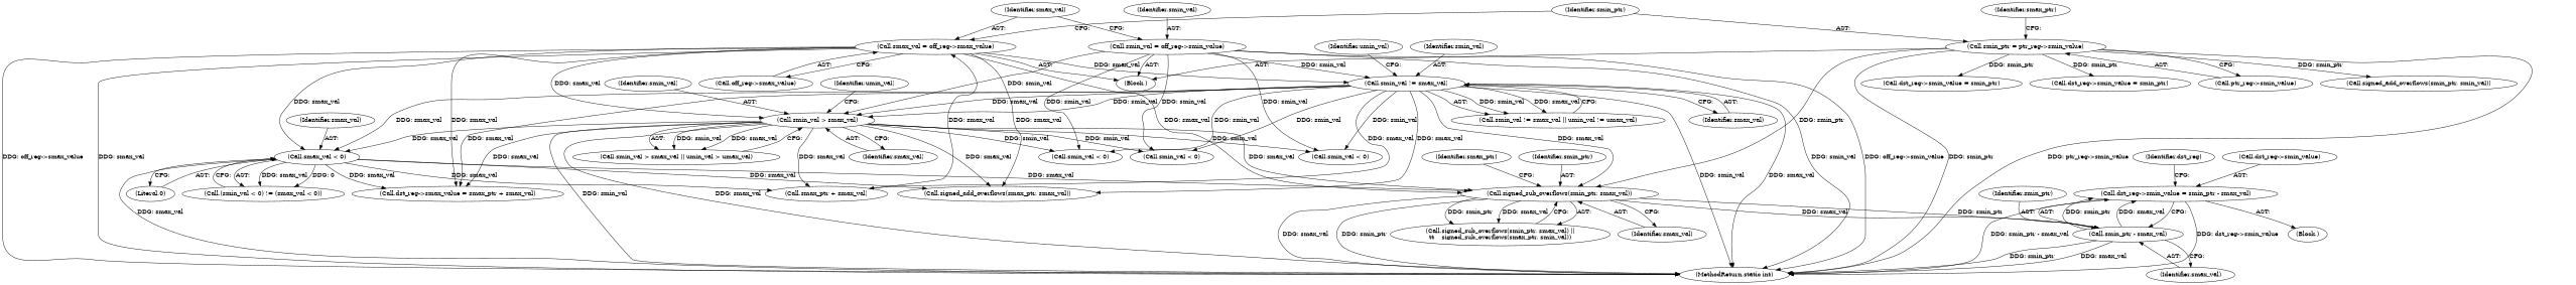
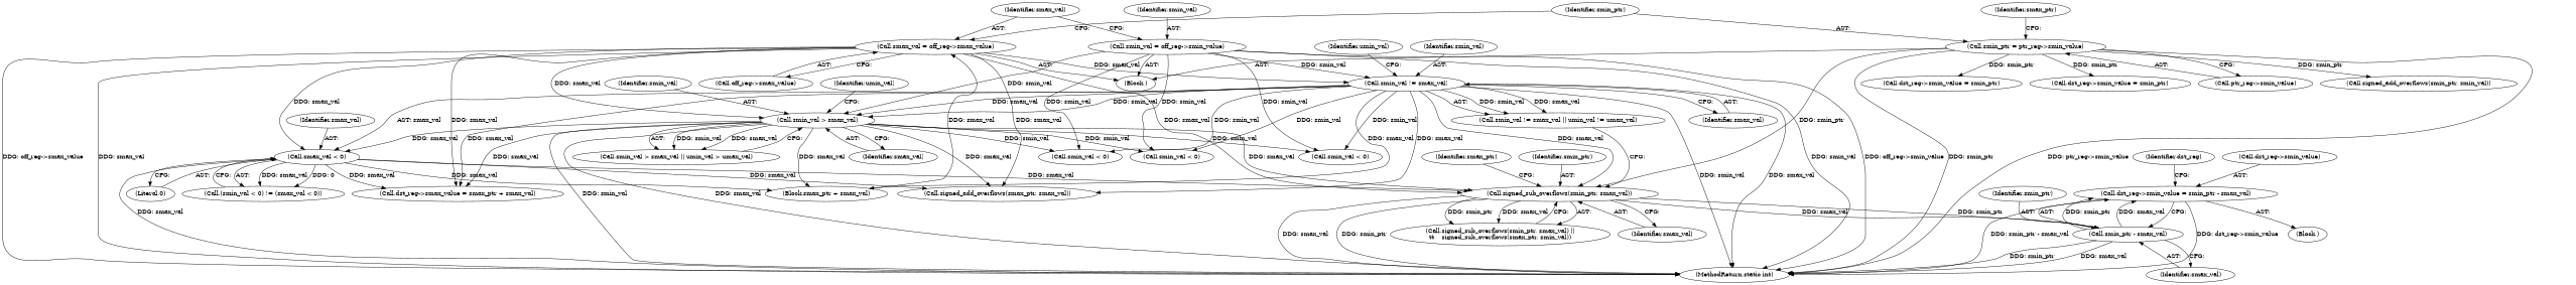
  digraph {
    n1 [label="(Call,dst_reg->smin_value = smin_ptr - smax_val)"]
    n2 [label="(Call,smin_ptr - smax_val)"]
    n3 [label="(MethodReturn,static int)"]
    n4 [label="(Block,)"]
    n5 [label="(Identifier,smax_val)"]
    n6 [label="(Call,signed_sub_overflows(smin_ptr, smax_val))"]
    n7 [label="(Identifier,smax_val)"]
    n8 [label="(Call,signed_sub_overflows(smin_ptr, smax_val) ||\n\t\t    signed_sub_overflows(smax_ptr, smin_val))"]
    n9 [label="(Call,smin_ptr = ptr_reg->smin_value)"]
    n10 [label="(Block,)"]
    n11 [label="(Call,dst_reg->smin_value = smin_ptr)"]
    n12 [label="(Call,dst_reg->smin_value = smin_ptr)"]
    n13 [label="(Call,ptr_reg->smin_value)"]
    n14 [label="(Call,signed_add_overflows(smin_ptr, smin_val))"]
    n15 [label="(Call,smin_val != smax_val)"]
    n16 [label="(Call,smax_val < 0)"]
    n17 [label="(Call,smin_val > smax_val)"]
    n18 [label="(Call,dst_reg->smax_value = smax_ptr + smax_val)"]
-   n19 [label="(Call,smax_ptr + smax_val)"]
+   n19 [label="(Block,smax_ptr + smax_val)"]
    n20 [label="(Call,smin_val < 0)"]
    n21 [label="(Call,smin_val < 0)"]
    n22 [label="(Call,smin_val < 0)"]
    n23 [label="(Call,smin_val != smax_val || umin_val != umax_val)"]
    n24 [label="(Call,signed_add_overflows(smax_ptr, smax_val))"]
    n25 [label="(Identifier,smax_val)"]
    n26 [label="(Call,(smin_val < 0) != (smax_val < 0))"]
    n27 [label="(Literal,0)"]
    n28 [label="(Identifier,smax_val)"]
    n29 [label="(Call,smin_val > smax_val || umin_val > umax_val)"]
    n30 [label="(Call,smax_val = off_reg->smax_value)"]
    n31 [label="(Call,smin_val = off_reg->smin_value)"]
    n32 [label="(Call,off_reg->smax_value)"]
    n33 [label="(Identifier,smax_ptr)"]
    n34 [label="(Identifier,smin_val)"]
    n35 [label="(Call,dst_reg->smin_value)"]
    n36 [label="(Identifier,smax_val)"]
    n37 [label="(Identifier,smin_val)"]
    n38 [label="(Identifier,smax_ptr)"]
    n39 [label="(Identifier,dst_reg)"]
    n40 [label="(Identifier,smin_ptr)"]
    n41 [label="(Identifier,umin_val)"]
    n42 [label="(Identifier,smax_val)"]
    n43 [label="(Identifier,smin_val)"]
    n44 [label="(Identifier,smin_ptr)"]
    n45 [label="(Identifier,umin_val)"]
    n46 [label="(Identifier,smin_ptr)"]
    n1 -> n2 [label="CFG: "]
    n1 -> n3 [label="DDG: smin_ptr - smax_val"]
    n1 -> n3 [label="DDG: dst_reg->smin_value"]
    n1 -> n4 [label="AST: "]
    n2 -> n1 [label="AST: "]
    n2 -> n1 [label="DDG: smin_ptr"]
    n2 -> n1 [label="DDG: smax_val"]
    n2 -> n3 [label="DDG: smax_val"]
    n2 -> n3 [label="DDG: smin_ptr"]
    n2 -> n5 [label="CFG: "]
    n5 -> n2 [label="AST: "]
    n6 -> n2 [label="DDG: smin_ptr"]
    n6 -> n2 [label="DDG: smax_val"]
    n6 -> n3 [label="DDG: smax_val"]
    n6 -> n3 [label="DDG: smin_ptr"]
    n6 -> n7 [label="CFG: "]
    n6 -> n8 [label="AST: "]
    n6 -> n8 [label="DDG: smin_ptr"]
    n6 -> n8 [label="DDG: smax_val"]
    n7 -> n6 [label="AST: "]
    n8 -> n6 [label="CFG: "]
    n9 -> n3 [label="DDG: smin_ptr"]
    n9 -> n3 [label="DDG: ptr_reg->smin_value"]
    n9 -> n6 [label="DDG: smin_ptr"]
    n9 -> n10 [label="AST: "]
    n9 -> n11 [label="DDG: smin_ptr"]
    n9 -> n12 [label="DDG: smin_ptr"]
    n9 -> n13 [label="CFG: "]
    n9 -> n14 [label="DDG: smin_ptr"]
    n13 -> n9 [label="AST: "]
    n15 -> n3 [label="DDG: smax_val"]
    n15 -> n3 [label="DDG: smin_val"]
    n15 -> n6 [label="DDG: smax_val"]
-   n15 -> n16 [label="DDG: smax_val"]
+   n15 -> n16 [label="AST: smax_val"]
    n15 -> n17 [label="DDG: smin_val"]
    n15 -> n17 [label="DDG: smax_val"]
    n15 -> n18 [label="DDG: smax_val"]
    n15 -> n19 [label="DDG: smax_val"]
    n15 -> n20 [label="DDG: smin_val"]
    n15 -> n21 [label="DDG: smin_val"]
    n15 -> n22 [label="DDG: smin_val"]
    n15 -> n23 [label="AST: "]
    n15 -> n23 [label="DDG: smin_val"]
    n15 -> n23 [label="DDG: smax_val"]
    n15 -> n24 [label="DDG: smax_val"]
    n15 -> n25 [label="CFG: "]
    n16 -> n3 [label="DDG: smax_val"]
    n16 -> n6 [label="DDG: smax_val"]
    n16 -> n18 [label="DDG: smax_val"]
    n16 -> n19 [label="DDG: smax_val"]
    n16 -> n24 [label="DDG: smax_val"]
    n16 -> n26 [label="AST: "]
    n16 -> n26 [label="DDG: smax_val"]
    n16 -> n26 [label="DDG: 0"]
    n16 -> n27 [label="CFG: "]
    n17 -> n3 [label="DDG: smin_val"]
    n17 -> n3 [label="DDG: smax_val"]
    n17 -> n6 [label="DDG: smax_val"]
    n17 -> n16 [label="DDG: smax_val"]
    n17 -> n18 [label="DDG: smax_val"]
    n17 -> n19 [label="DDG: smax_val"]
    n17 -> n20 [label="DDG: smin_val"]
    n17 -> n21 [label="DDG: smin_val"]
    n17 -> n22 [label="DDG: smin_val"]
    n17 -> n24 [label="DDG: smax_val"]
    n17 -> n28 [label="CFG: "]
    n17 -> n29 [label="AST: "]
    n17 -> n29 [label="DDG: smin_val"]
    n17 -> n29 [label="DDG: smax_val"]
    n19 -> n30 [label="DDG: smax_val"]
-   n23 -> n15 [label="CFG: "]
+   n23 -> n6 [label="CFG: "]
    n25 -> n15 [label="AST: "]
    n26 -> n16 [label="CFG: "]
    n27 -> n16 [label="AST: "]
    n28 -> n17 [label="AST: "]
    n29 -> n17 [label="CFG: "]
    n30 -> n3 [label="DDG: off_reg->smax_value"]
    n30 -> n3 [label="DDG: smax_val"]
    n30 -> n6 [label="DDG: smax_val"]
    n30 -> n10 [label="AST: "]
    n30 -> n15 [label="DDG: smax_val"]
    n30 -> n16 [label="DDG: smax_val"]
    n30 -> n17 [label="DDG: smax_val"]
    n30 -> n18 [label="DDG: smax_val"]
    n30 -> n24 [label="DDG: smax_val"]
    n30 -> n32 [label="CFG: "]
    n31 -> n3 [label="DDG: smin_val"]
    n31 -> n3 [label="DDG: off_reg->smin_value"]
    n31 -> n10 [label="AST: "]
    n31 -> n15 [label="DDG: smin_val"]
    n31 -> n17 [label="DDG: smin_val"]
    n31 -> n20 [label="DDG: smin_val"]
    n31 -> n21 [label="DDG: smin_val"]
    n31 -> n22 [label="DDG: smin_val"]
    n32 -> n30 [label="AST: "]
    n33 -> n9 [label="CFG: "]
    n34 -> n17 [label="AST: "]
    n35 -> n1 [label="AST: "]
    n36 -> n16 [label="AST: "]
    n37 -> n31 [label="AST: "]
    n38 -> n6 [label="CFG: "]
    n39 -> n1 [label="CFG: "]
    n40 -> n9 [label="AST: "]
    n40 -> n30 [label="CFG: "]
    n41 -> n17 [label="CFG: "]
    n42 -> n30 [label="AST: "]
    n42 -> n31 [label="CFG: "]
    n43 -> n15 [label="AST: "]
    n44 -> n6 [label="AST: "]
    n45 -> n15 [label="CFG: "]
    n46 -> n2 [label="AST: "]
  }
